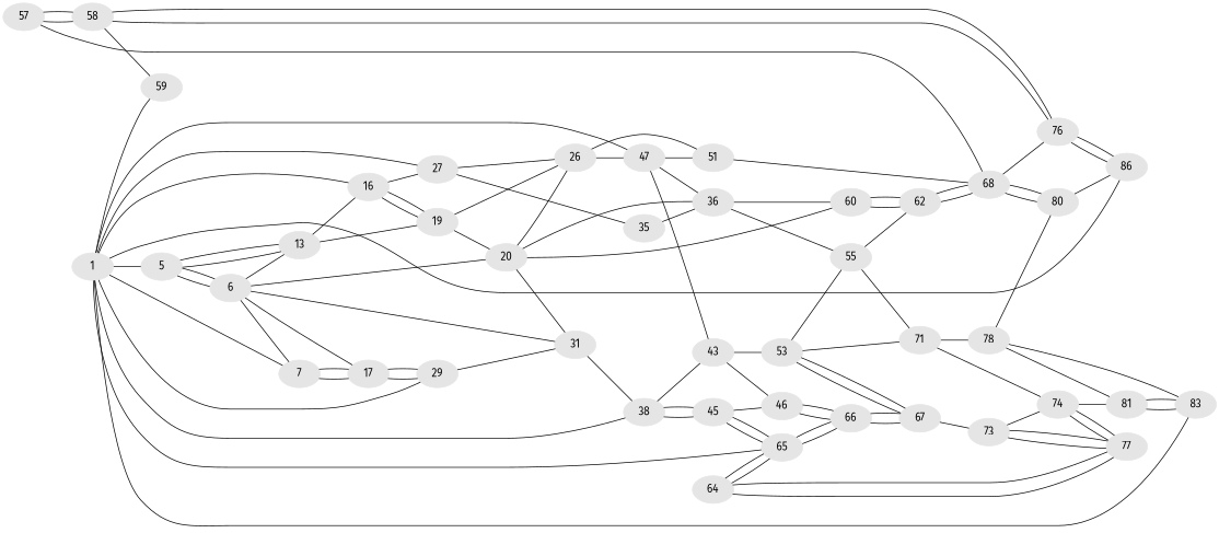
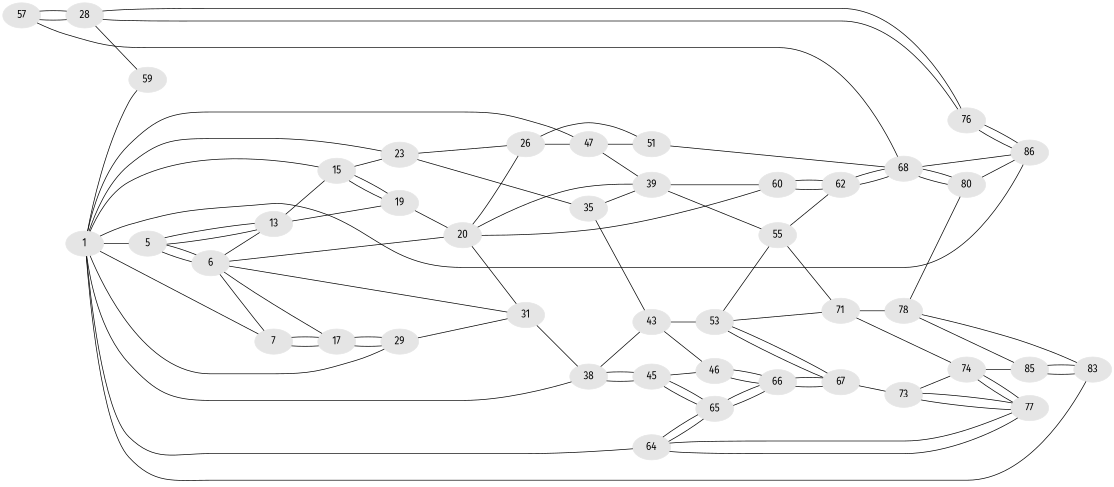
  graph {
    fontname="Fira Sans"
    rankdir=LR
    node [color=gray90 fontname="Fira Sans" style=filled]
    edge [fontname="Fira Sans"]
    1 [super="+2"]
    5
    7
-   15 [super="+16" label=16]
-   23 [label=27]
+   15 [super="+16"]
+   23
    29 [super="+30"]
    38 [super="+39"]
    47 [super="+52"]
    59
    64
    83 [super="+84"]
    86
    6 [super="+8"]
    13 [super="+14"]
    17
    19 [super="+22"]
    26 [super="+27+50"]
    35
    31 [super="+32"]
    43 [super="+44"]
    45
-   36 [super="+56"]
+   36 [super="+56" label=39]
    51
    65
    77
    20 [super="+21+33"]
    60
    55 [super="+61"]
    62
    68 [super="+69"]
    46
    53 [super="+54"]
    71 [super="+72"]
    66
    67
    57
-   58
+   58 [label=28]
    76
    80
    73
    74 [super="+75"]
    78 [super="+79"]
-   81 [super="+82"]
+   81 [super="+82" label=85]
    1 -- 5
    1 -- 7
    1 -- 15
    1 -- 23
    1 -- 29
    1 -- 38
    1 -- 47
    1 -- 59 [weight=3]
-   1 -- 65
+   1 -- 64
    1 -- 83 [weight=2]
    1 -- 86
    5 -- 6
    5 -- 6
    5 -- 13
    5 -- 13
    7 -- 17
    7 -- 17
    15 -- 23
    15 -- 19
    15 -- 19
    23 -- 26
    23 -- 35
    29 -- 31
    38 -- 43
    38 -- 45
    38 -- 45
    47 -- 36
    47 -- 51
    64 -- 65
    64 -- 65
    64 -- 77
    64 -- 77
    6 -- 7
    6 -- 13 [weight=2]
    6 -- 17
    6 -- 31
    6 -- 20
    13 -- 15
    13 -- 19
    17 -- 29
    17 -- 29
-   19 -- 26
    19 -- 20 [weight=2]
    26 -- 47
    26 -- 51
-   47 -- 43
+   35 -- 43
    35 -- 36
    31 -- 38
    43 -- 46
    43 -- 53
    45 -- 65
    45 -- 65
    45 -- 46
    36 -- 60
    36 -- 55
    51 -- 68
    65 -- 66
    65 -- 66
    20 -- 26
    20 -- 31
    20 -- 36
    20 -- 60
    60 -- 62
    60 -- 62
    55 -- 62
    55 -- 71
    62 -- 68
    62 -- 68
-   68 -- 76
+   68 -- 86
    68 -- 80
    68 -- 80
    46 -- 66
    46 -- 66
    53 -- 55
    53 -- 71
    53 -- 67
    53 -- 67
    71 -- 74
    71 -- 78
    66 -- 67
    66 -- 67
    67 -- 73
    57 -- 68
    57 -- 58
    57 -- 58
    58 -- 59
    58 -- 76
    58 -- 76
    76 -- 86
    76 -- 86
    80 -- 86
    73 -- 77
    73 -- 77
    73 -- 74
    74 -- 77
    74 -- 77
    74 -- 81
    78 -- 83
    78 -- 80
    78 -- 81
    81 -- 83 [weight=2]
    81 -- 83
  }
